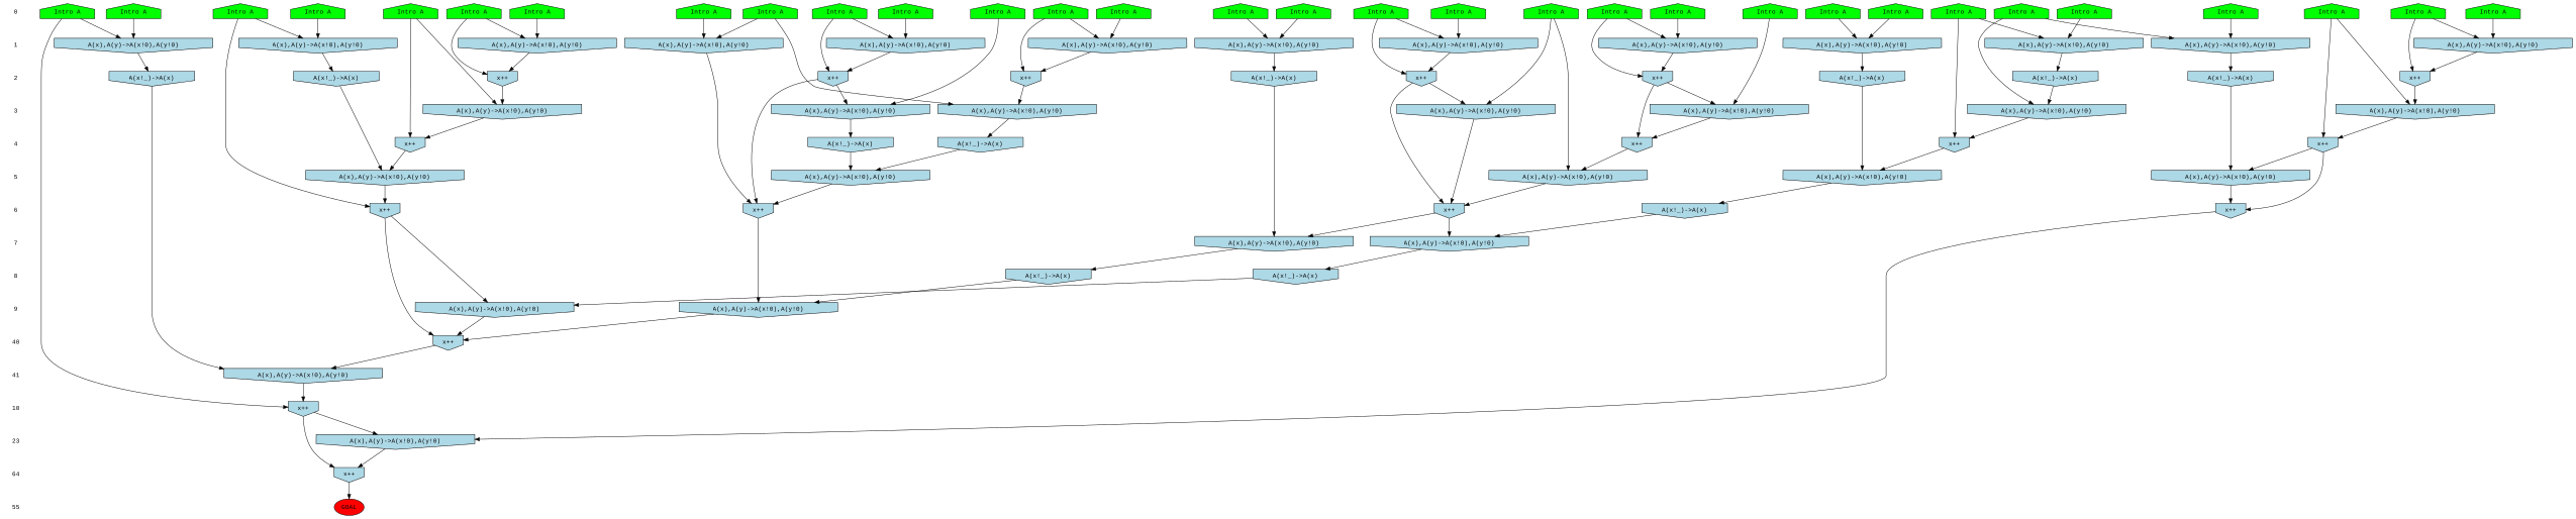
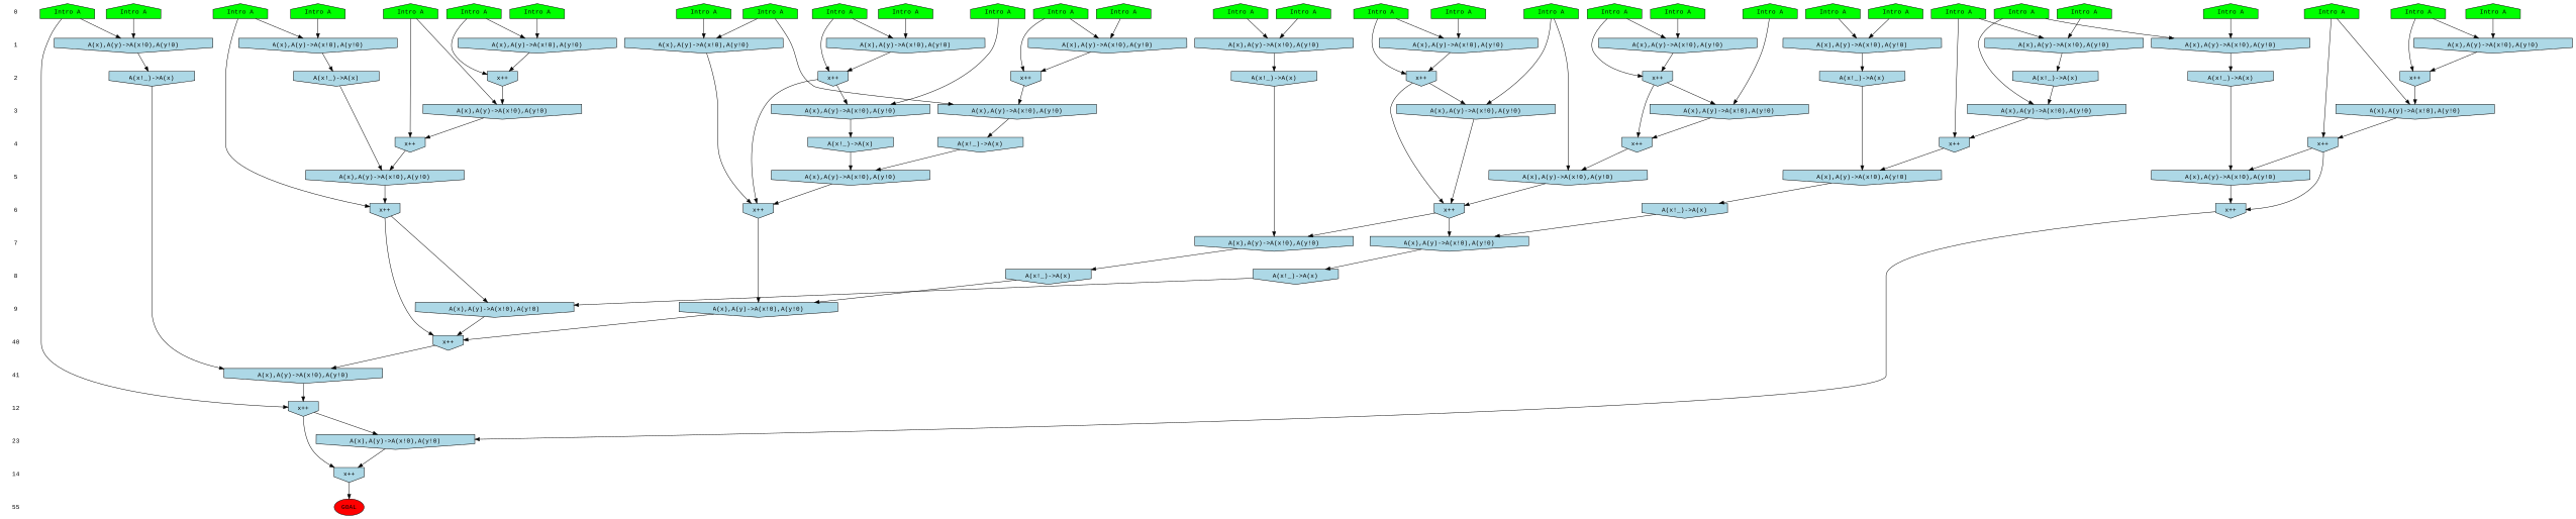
  digraph {
    fontname="Liberation Mono"
    ranksep=.5
    node [fontname="Liberation Mono" shape=invhouse fillcolor=lightblue style=filled]
    edge [fontname="Liberation Mono"]
    0 [shape=plaintext fillcolor="" style=""]
    n2 [fillcolor=green label="Intro A" shape=house]
    n3 [fillcolor=green label="Intro A" shape=house]
    n4 [fillcolor=green label="Intro A" shape=house]
    n5 [fillcolor=green label="Intro A" shape=house]
    n6 [fillcolor=green label="Intro A" shape=house]
    n7 [fillcolor=green label="Intro A" shape=house]
    n8 [fillcolor=green label="Intro A" shape=house]
    n9 [fillcolor=green label="Intro A" shape=house]
    n10 [fillcolor=green label="Intro A" shape=house]
    n11 [fillcolor=green label="Intro A" shape=house]
    n12 [fillcolor=green label="Intro A" shape=house]
    n13 [fillcolor=green label="Intro A" shape=house]
    n14 [fillcolor=green label="Intro A" shape=house]
    n15 [fillcolor=green label="Intro A" shape=house]
    n16 [fillcolor=green label="Intro A" shape=house]
    n17 [fillcolor=green label="Intro A" shape=house]
    n18 [fillcolor=green label="Intro A" shape=house]
    n19 [fillcolor=green label="Intro A" shape=house]
    n20 [fillcolor=green label="Intro A" shape=house]
    n21 [fillcolor=green label="Intro A" shape=house]
    n22 [fillcolor=green label="Intro A" shape=house]
    n23 [fillcolor=green label="Intro A" shape=house]
    n24 [fillcolor=green label="Intro A" shape=house]
    n25 [fillcolor=green label="Intro A" shape=house]
    n26 [fillcolor=green label="Intro A" shape=house]
    n27 [fillcolor=green label="Intro A" shape=house]
    n28 [fillcolor=green label="Intro A" shape=house]
    n29 [fillcolor=green label="Intro A" shape=house]
    n30 [fillcolor=green label="Intro A" shape=house]
    n31 [fillcolor=green label="Intro A" shape=house]
    n32 [fillcolor=green label="Intro A" shape=house]
    1 [shape=plaintext fillcolor="" style=""]
    n34 [label="A(x),A(y)->A(x!0),A(y!0)"]
    n35 [label="A(x),A(y)->A(x!0),A(y!0)"]
    n36 [label="A(x),A(y)->A(x!0),A(y!0)"]
    n37 [label="A(x),A(y)->A(x!0),A(y!0)"]
    n38 [label="A(x),A(y)->A(x!0),A(y!0)"]
    n39 [label="A(x),A(y)->A(x!0),A(y!0)"]
    n40 [label="A(x),A(y)->A(x!0),A(y!0)"]
    n41 [label="A(x),A(y)->A(x!0),A(y!0)"]
    n42 [label="A(x),A(y)->A(x!0),A(y!0)"]
    n43 [label="A(x),A(y)->A(x!0),A(y!0)"]
    n44 [label="A(x),A(y)->A(x!0),A(y!0)"]
    n45 [label="A(x),A(y)->A(x!0),A(y!0)"]
    n46 [label="A(x),A(y)->A(x!0),A(y!0)"]
    2 [shape=plaintext fillcolor="" style=""]
    n48 [label="A(x!_)->A(x)"]
    n49 [label="x++"]
    n50 [label="x++"]
    n51 [label="A(x!_)->A(x)"]
    n52 [label="A(x!_)->A(x)"]
    n53 [label="x++"]
    n54 [label="x++"]
    n55 [label="A(x!_)->A(x)"]
    n56 [label="x++"]
    n57 [label="x++"]
    n58 [label="A(x!_)->A(x)"]
    n59 [label="A(x!_)->A(x)"]
    3 [shape=plaintext fillcolor="" style=""]
    n61 [label="A(x),A(y)->A(x!0),A(y!0)"]
    n62 [label="A(x),A(y)->A(x!0),A(y!0)"]
    n63 [label="A(x),A(y)->A(x!0),A(y!0)"]
    n64 [label="A(x),A(y)->A(x!0),A(y!0)"]
    n65 [label="A(x),A(y)->A(x!0),A(y!0)"]
    n66 [label="A(x),A(y)->A(x!0),A(y!0)"]
    n67 [label="A(x),A(y)->A(x!0),A(y!0)"]
    4 [shape=plaintext fillcolor="" style=""]
    n69 [label="x++"]
    n70 [label="x++"]
    n71 [label="A(x!_)->A(x)"]
    n72 [label="A(x!_)->A(x)"]
    n73 [label="x++"]
    n74 [label="x++"]
    5 [shape=plaintext fillcolor="" style=""]
    n76 [label="A(x),A(y)->A(x!0),A(y!0)"]
    n77 [label="A(x),A(y)->A(x!0),A(y!0)"]
    n78 [label="A(x),A(y)->A(x!0),A(y!0)"]
    n79 [label="A(x),A(y)->A(x!0),A(y!0)"]
    n80 [label="A(x),A(y)->A(x!0),A(y!0)"]
    6 [shape=plaintext fillcolor="" style=""]
    n82 [label="x++"]
    n83 [label="x++"]
    n84 [label="A(x!_)->A(x)"]
    n85 [label="x++"]
    n86 [label="x++"]
    7 [shape=plaintext fillcolor="" style=""]
    n88 [label="A(x),A(y)->A(x!0),A(y!0)"]
    n89 [label="A(x),A(y)->A(x!0),A(y!0)"]
    8 [shape=plaintext fillcolor="" style=""]
    n91 [label="A(x!_)->A(x)"]
    n92 [label="A(x!_)->A(x)"]
    9 [shape=plaintext fillcolor="" style=""]
    n94 [label="A(x),A(y)->A(x!0),A(y!0)"]
    n95 [label="A(x),A(y)->A(x!0),A(y!0)"]
    n96 [label=40 shape=plaintext fillcolor="" style=""]
    n97 [label="x++"]
    n98 [label=41 shape=plaintext fillcolor="" style=""]
    n99 [label="A(x),A(y)->A(x!0),A(y!0)"]
-   12 [shape=plaintext label=10 fillcolor="" style=""]
+   12 [shape=plaintext fillcolor="" style=""]
    n101 [label="x++"]
    n102 [label=23 shape=plaintext fillcolor="" style=""]
    n103 [label="A(x),A(y)->A(x!0),A(y!0)"]
-   14 [shape=plaintext label=64 fillcolor="" style=""]
+   14 [shape=plaintext fillcolor="" style=""]
    n105 [label="x++"]
    n106 [label=55 shape=plaintext fillcolor="" style=""]
    n107 [fillcolor=red label=GOAL shape=""]
    subgraph sub_1 {
      rank=same
      0
      n2
      n3
      n4
      n5
      n6
      n7
      n8
      n9
      n10
      n11
      n12
      n13
      n14
      n15
      n16
      n17
      n18
      n19
      n20
      n21
      n22
      n23
      n24
      n25
      n26
      n27
      n28
      n29
      n30
      n31
      n32
    }
    subgraph sub_2 {
      rank=same
      1
      n34
      n35
      n36
      n37
      n38
      n39
      n40
      n41
      n42
      n43
      n44
      n45
      n46
    }
    subgraph sub_3 {
      rank=same
      2
      n48
      n49
      n50
      n51
      n52
      n53
      n54
      n55
      n56
      n57
      n58
      n59
    }
    subgraph sub_4 {
      rank=same
      3
      n61
      n62
      n63
      n64
      n65
      n66
      n67
    }
    subgraph sub_5 {
      rank=same
      4
      n69
      n70
      n71
      n72
      n73
      n74
    }
    subgraph sub_6 {
      rank=same
      5
      n76
      n77
      n78
      n79
      n80
    }
    subgraph sub_7 {
      rank=same
      6
      n82
      n83
      n84
      n85
      n86
    }
    subgraph sub_8 {
      rank=same
      7
      n88
      n89
    }
    subgraph sub_9 {
      rank=same
      8
      n91
      n92
    }
    subgraph sub_10 {
      rank=same
      9
      n94
      n95
    }
    subgraph sub_11 {
      rank=same
      n96
      n97
    }
    subgraph sub_12 {
      rank=same
      n98
      n99
    }
    subgraph sub_13 {
      rank=same
      12
      n101
    }
    subgraph sub_14 {
      rank=same
      n102
      n103
    }
    subgraph sub_15 {
      rank=same
      14
      n105
    }
    subgraph sub_16 {
      rank=same
      n106
      n107
    }
    0 -> 1 [style=invis]
    n2 -> n42
    n2 -> n54
    n3 -> n40
    n4 -> n46
    n4 -> n101
    n5 -> n44
    n5 -> n57
    n6 -> n44
    n7 -> n46
    n8 -> n45
    n9 -> n37
    n10 -> n39
    n10 -> n56
    n11 -> n43
    n11 -> n86
    n12 -> n45
    n12 -> n64
    n13 -> n35
    n14 -> n37
    n14 -> n62
    n15 -> n67
    n15 -> n73
    n16 -> n40
    n16 -> n70
    n17 -> n66
    n17 -> n78
    n18 -> n36
    n19 -> n61
    n20 -> n43
    n21 -> n41
    n22 -> n38
    n23 -> n34
    n24 -> n39
    n25 -> n35
    n26 -> n65
    n26 -> n74
    n27 -> n36
    n28 -> n42
    n29 -> n38
    n29 -> n50
    n30 -> n41
    n30 -> n53
    n31 -> n63
    n32 -> n34
    n32 -> n49
    1 -> 2 [style=invis]
    n34 -> n49
    n35 -> n52
    n36 -> n48
    n37 -> n55
    n38 -> n50
    n39 -> n56
    n40 -> n51
    n41 -> n53
    n42 -> n54
    n43 -> n58
    n44 -> n57
    n45 -> n82
    n46 -> n59
    2 -> 3 [style=invis]
    n48 -> n88
    n49 -> n61
    n49 -> n69
    n50 -> n63
    n50 -> n82
    n51 -> n62
    n52 -> n76
    n53 -> n67
    n54 -> n64
    n55 -> n79
    n56 -> n65
    n57 -> n66
    n57 -> n83
    n58 -> n80
    n59 -> n99
    3 -> 4 [style=invis]
    n61 -> n69
    n62 -> n70
    n63 -> n71
    n64 -> n72
    n65 -> n74
    n66 -> n83
    n67 -> n73
    4 -> 5 [style=invis]
    n69 -> n78
    n70 -> n76
    n71 -> n77
    n72 -> n77
    n73 -> n80
    n74 -> n79
    n74 -> n85
    5 -> 6 [style=invis]
    n76 -> n84
    n77 -> n82
    n78 -> n83
    n79 -> n85
    n80 -> n86
    6 -> 7 [style=invis]
    n82 -> n94
    n83 -> n88
    n83 -> n89
    n84 -> n89
    n85 -> n103
    n86 -> n95
    n86 -> n97
    7 -> 8 [style=invis]
    n88 -> n91
    n89 -> n92
    8 -> 9 [style=invis]
    n91 -> n94
    n92 -> n95
    9 -> n96 [style=invis]
    n94 -> n97
    n95 -> n97
    n96 -> n98 [style=invis]
    n97 -> n99
    n98 -> 12 [style=invis]
    n99 -> n101
    12 -> n102 [style=invis]
    n101 -> n103
    n101 -> n105
    n102 -> 14 [style=invis]
    n103 -> n105
    14 -> n106 [style=invis]
    n105 -> n107
  }
